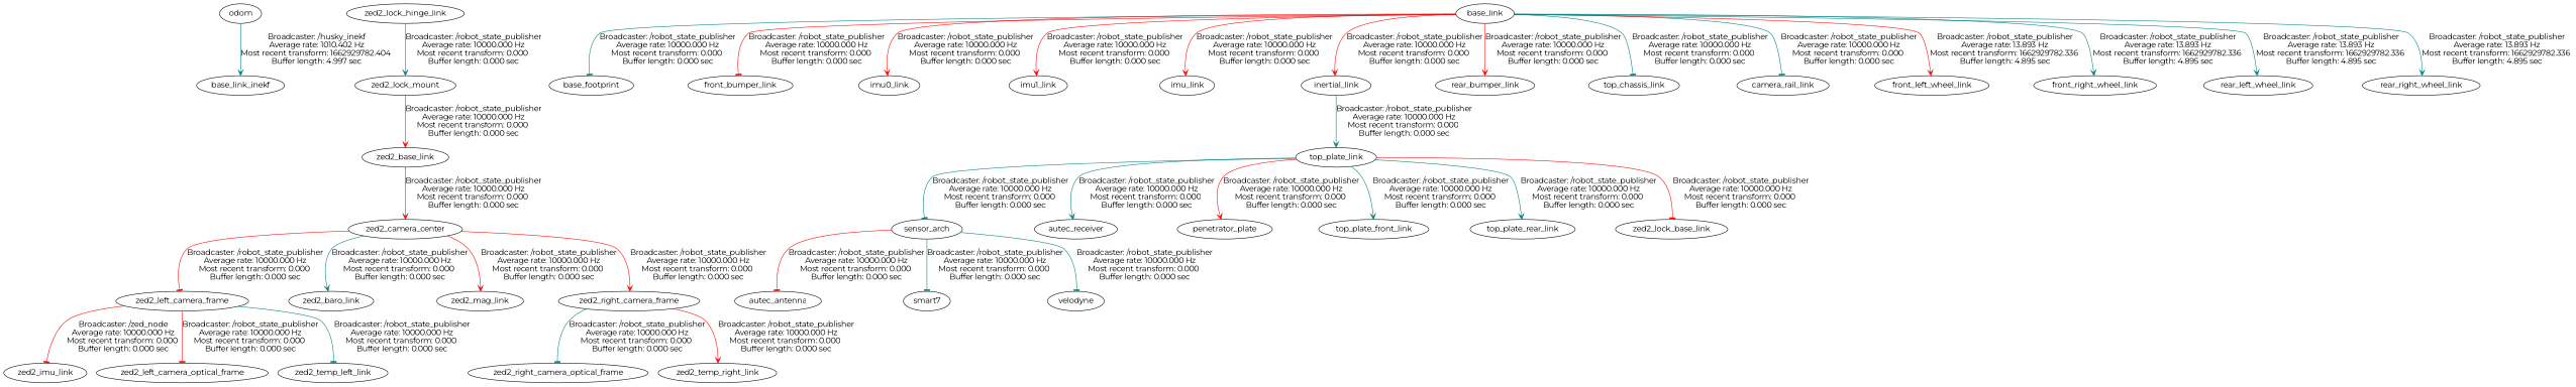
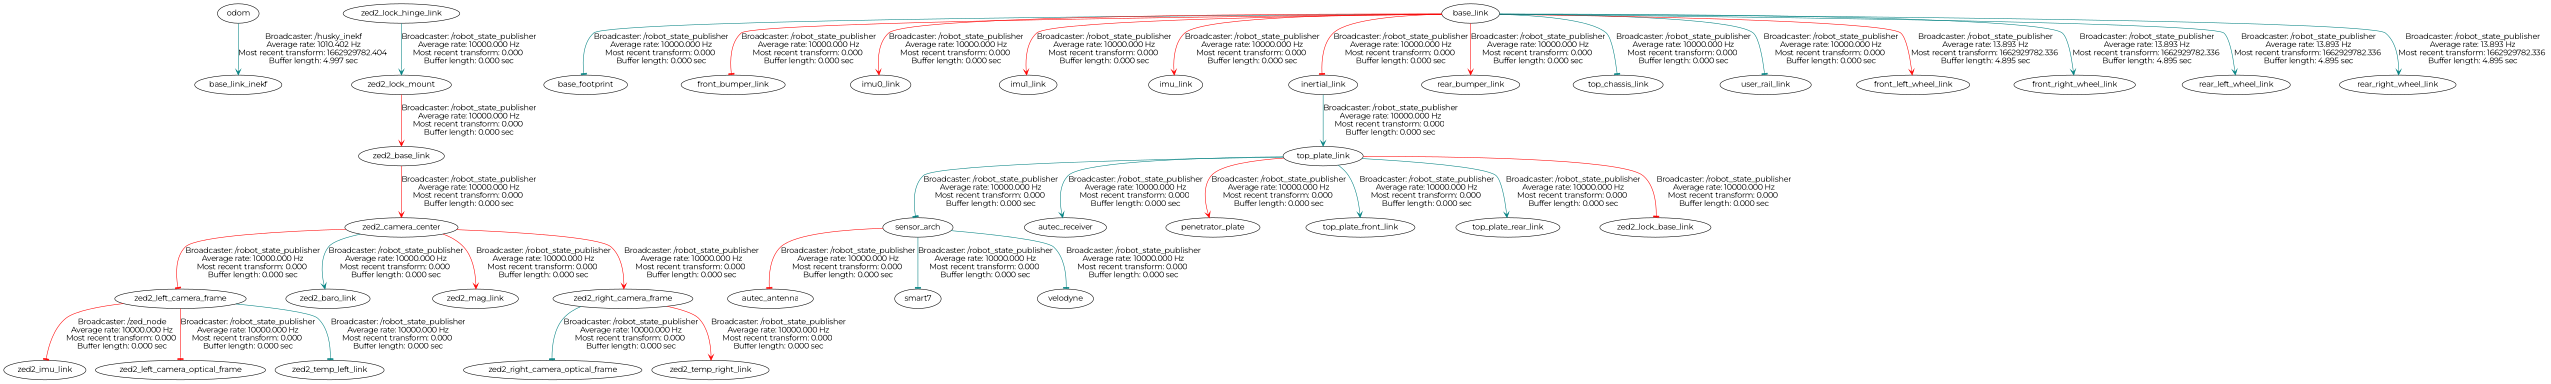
  digraph {
    fontname=Montserrat
    node [fontname=Montserrat]
    edge [arrowhead=vee color=teal fontname=Montserrat]
    odom
    base_link_inekf
    zed2_left_camera_frame
    zed2_imu_link
    zed2_left_camera_optical_frame
    zed2_temp_left_link
    zed2_camera_center
    zed2_baro_link
    zed2_mag_link
    zed2_right_camera_frame
    zed2_right_camera_optical_frame
    zed2_temp_right_link
    sensor_arch
    autec_antenna
    smart7
    velodyne
    top_plate_link
    autec_receiver
    penetrator_plate
    top_plate_front_link
    top_plate_rear_link
    zed2_lock_base_link
    base_link
    base_footprint
    front_bumper_link
    imu0_link
    imu1_link
    imu_link
    inertial_link
    rear_bumper_link
    top_chassis_link
-   user_rail_link [label=camera_rail_link]
+   user_rail_link
    front_left_wheel_link
    front_right_wheel_link
    rear_left_wheel_link
    rear_right_wheel_link
    zed2_base_link
    zed2_lock_mount
    zed2_lock_hinge_link
    odom -> base_link_inekf [label="Broadcaster: /husky_inekf\nAverage rate: 1010.402 Hz\nMost recent transform: 1662929782.404 \nBuffer length: 4.997 sec\n"]
    zed2_left_camera_frame -> zed2_imu_link [arrowhead=tee color=red label="Broadcaster: /zed_node\nAverage rate: 10000.000 Hz\nMost recent transform: 0.000 \nBuffer length: 0.000 sec\n"]
    zed2_left_camera_frame -> zed2_left_camera_optical_frame [arrowhead=tee color=red label="Broadcaster: /robot_state_publisher\nAverage rate: 10000.000 Hz\nMost recent transform: 0.000 \nBuffer length: 0.000 sec\n"]
    zed2_left_camera_frame -> zed2_temp_left_link [arrowhead=tee label="Broadcaster: /robot_state_publisher\nAverage rate: 10000.000 Hz\nMost recent transform: 0.000 \nBuffer length: 0.000 sec\n"]
    zed2_camera_center -> zed2_left_camera_frame [arrowhead=tee color=red label="Broadcaster: /robot_state_publisher\nAverage rate: 10000.000 Hz\nMost recent transform: 0.000 \nBuffer length: 0.000 sec\n"]
    zed2_camera_center -> zed2_baro_link [label="Broadcaster: /robot_state_publisher\nAverage rate: 10000.000 Hz\nMost recent transform: 0.000 \nBuffer length: 0.000 sec\n"]
    zed2_camera_center -> zed2_mag_link [color=red label="Broadcaster: /robot_state_publisher\nAverage rate: 10000.000 Hz\nMost recent transform: 0.000 \nBuffer length: 0.000 sec\n"]
    zed2_camera_center -> zed2_right_camera_frame [color=red label="Broadcaster: /robot_state_publisher\nAverage rate: 10000.000 Hz\nMost recent transform: 0.000 \nBuffer length: 0.000 sec\n"]
    zed2_right_camera_frame -> zed2_right_camera_optical_frame [arrowhead=tee label="Broadcaster: /robot_state_publisher\nAverage rate: 10000.000 Hz\nMost recent transform: 0.000 \nBuffer length: 0.000 sec\n"]
    zed2_right_camera_frame -> zed2_temp_right_link [color=red label="Broadcaster: /robot_state_publisher\nAverage rate: 10000.000 Hz\nMost recent transform: 0.000 \nBuffer length: 0.000 sec\n"]
    sensor_arch -> autec_antenna [arrowhead=tee color=red label="Broadcaster: /robot_state_publisher\nAverage rate: 10000.000 Hz\nMost recent transform: 0.000 \nBuffer length: 0.000 sec\n"]
    sensor_arch -> smart7 [arrowhead=tee label="Broadcaster: /robot_state_publisher\nAverage rate: 10000.000 Hz\nMost recent transform: 0.000 \nBuffer length: 0.000 sec\n"]
    sensor_arch -> velodyne [arrowhead=tee label="Broadcaster: /robot_state_publisher\nAverage rate: 10000.000 Hz\nMost recent transform: 0.000 \nBuffer length: 0.000 sec\n"]
    top_plate_link -> sensor_arch [arrowhead=tee label="Broadcaster: /robot_state_publisher\nAverage rate: 10000.000 Hz\nMost recent transform: 0.000 \nBuffer length: 0.000 sec\n"]
    top_plate_link -> autec_receiver [label="Broadcaster: /robot_state_publisher\nAverage rate: 10000.000 Hz\nMost recent transform: 0.000 \nBuffer length: 0.000 sec\n"]
    top_plate_link -> penetrator_plate [color=red label="Broadcaster: /robot_state_publisher\nAverage rate: 10000.000 Hz\nMost recent transform: 0.000 \nBuffer length: 0.000 sec\n"]
    top_plate_link -> top_plate_front_link [label="Broadcaster: /robot_state_publisher\nAverage rate: 10000.000 Hz\nMost recent transform: 0.000 \nBuffer length: 0.000 sec\n"]
    top_plate_link -> top_plate_rear_link [label="Broadcaster: /robot_state_publisher\nAverage rate: 10000.000 Hz\nMost recent transform: 0.000 \nBuffer length: 0.000 sec\n"]
    top_plate_link -> zed2_lock_base_link [arrowhead=tee color=red label="Broadcaster: /robot_state_publisher\nAverage rate: 10000.000 Hz\nMost recent transform: 0.000 \nBuffer length: 0.000 sec\n"]
    base_link -> base_footprint [arrowhead=tee label="Broadcaster: /robot_state_publisher\nAverage rate: 10000.000 Hz\nMost recent transform: 0.000 \nBuffer length: 0.000 sec\n"]
    base_link -> front_bumper_link [arrowhead=tee color=red label="Broadcaster: /robot_state_publisher\nAverage rate: 10000.000 Hz\nMost recent transform: 0.000 \nBuffer length: 0.000 sec\n"]
    base_link -> imu0_link [color=red label="Broadcaster: /robot_state_publisher\nAverage rate: 10000.000 Hz\nMost recent transform: 0.000 \nBuffer length: 0.000 sec\n"]
    base_link -> imu1_link [color=red label="Broadcaster: /robot_state_publisher\nAverage rate: 10000.000 Hz\nMost recent transform: 0.000 \nBuffer length: 0.000 sec\n"]
    base_link -> imu_link [color=red label="Broadcaster: /robot_state_publisher\nAverage rate: 10000.000 Hz\nMost recent transform: 0.000 \nBuffer length: 0.000 sec\n"]
-   base_link -> inertial_link [color=red label="Broadcaster: /robot_state_publisher\nAverage rate: 10000.000 Hz\nMost recent transform: 0.000 \nBuffer length: 0.000 sec\n"]
+   base_link -> inertial_link [arrowhead=tee color=red label="Broadcaster: /robot_state_publisher\nAverage rate: 10000.000 Hz\nMost recent transform: 0.000 \nBuffer length: 0.000 sec\n"]
    base_link -> rear_bumper_link [color=red label="Broadcaster: /robot_state_publisher\nAverage rate: 10000.000 Hz\nMost recent transform: 0.000 \nBuffer length: 0.000 sec\n"]
    base_link -> top_chassis_link [arrowhead=tee label="Broadcaster: /robot_state_publisher\nAverage rate: 10000.000 Hz\nMost recent transform: 0.000 \nBuffer length: 0.000 sec\n"]
    base_link -> user_rail_link [arrowhead=tee label="Broadcaster: /robot_state_publisher\nAverage rate: 10000.000 Hz\nMost recent transform: 0.000 \nBuffer length: 0.000 sec\n"]
    base_link -> front_left_wheel_link [color=red label="Broadcaster: /robot_state_publisher\nAverage rate: 13.893 Hz\nMost recent transform: 1662929782.336 \nBuffer length: 4.895 sec\n"]
    base_link -> front_right_wheel_link [label="Broadcaster: /robot_state_publisher\nAverage rate: 13.893 Hz\nMost recent transform: 1662929782.336 \nBuffer length: 4.895 sec\n"]
    base_link -> rear_left_wheel_link [label="Broadcaster: /robot_state_publisher\nAverage rate: 13.893 Hz\nMost recent transform: 1662929782.336 \nBuffer length: 4.895 sec\n"]
    base_link -> rear_right_wheel_link [label="Broadcaster: /robot_state_publisher\nAverage rate: 13.893 Hz\nMost recent transform: 1662929782.336 \nBuffer length: 4.895 sec\n"]
    inertial_link -> top_plate_link [label="Broadcaster: /robot_state_publisher\nAverage rate: 10000.000 Hz\nMost recent transform: 0.000 \nBuffer length: 0.000 sec\n"]
    zed2_base_link -> zed2_camera_center [color=red label="Broadcaster: /robot_state_publisher\nAverage rate: 10000.000 Hz\nMost recent transform: 0.000 \nBuffer length: 0.000 sec\n"]
    zed2_lock_mount -> zed2_base_link [color=red label="Broadcaster: /robot_state_publisher\nAverage rate: 10000.000 Hz\nMost recent transform: 0.000 \nBuffer length: 0.000 sec\n"]
    zed2_lock_hinge_link -> zed2_lock_mount [label="Broadcaster: /robot_state_publisher\nAverage rate: 10000.000 Hz\nMost recent transform: 0.000 \nBuffer length: 0.000 sec\n"]
  }
